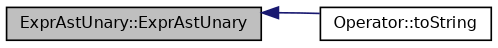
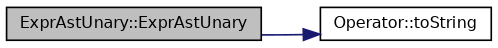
  digraph {
    rankdir=LR
    node [color=black fontname=Helvetica fontsize=10 shape=record style=filled]
    n1 [fillcolor=grey75 fontcolor=black height=0.2 label="ExprAstUnary::ExprAstUnary" width=0.4]
    n2 [fillcolor=white height=0.2 label="Operator::toString" width=0.4]
-   n2 -> n1 [color=midnightblue fontname=Helvetica fontsize=10 labelfontname=Helvetica labelfontsize=10 style=solid]
+   n1 -> n2 [color=midnightblue fontname=Helvetica fontsize=10 labelfontname=Helvetica labelfontsize=10 style=solid]
  }
